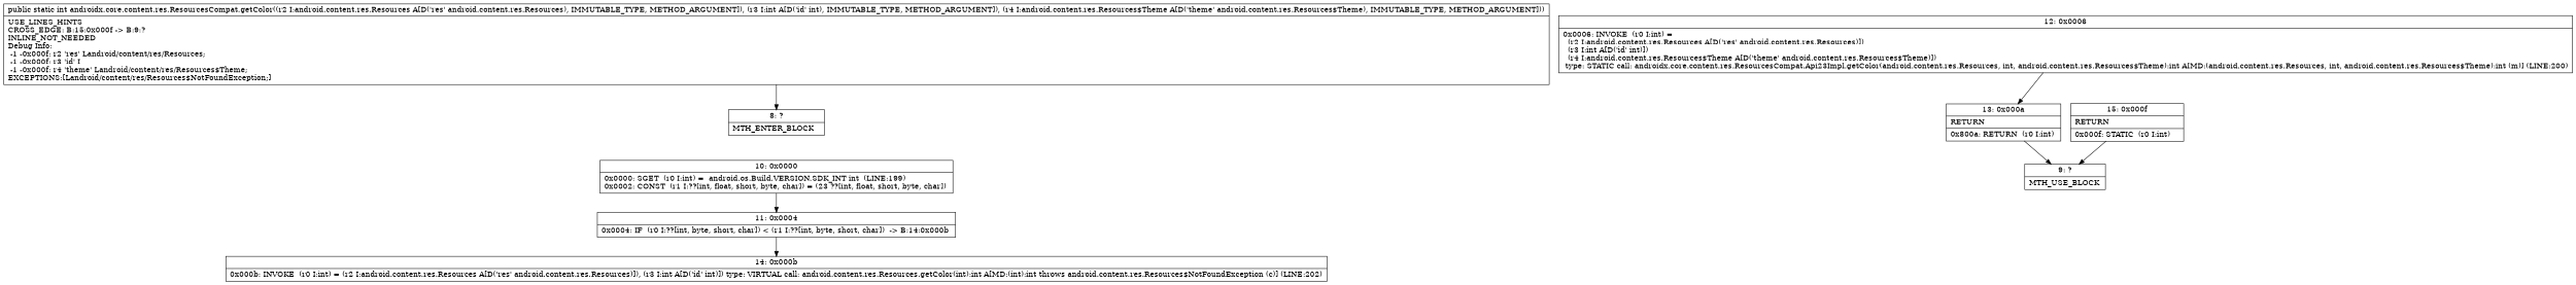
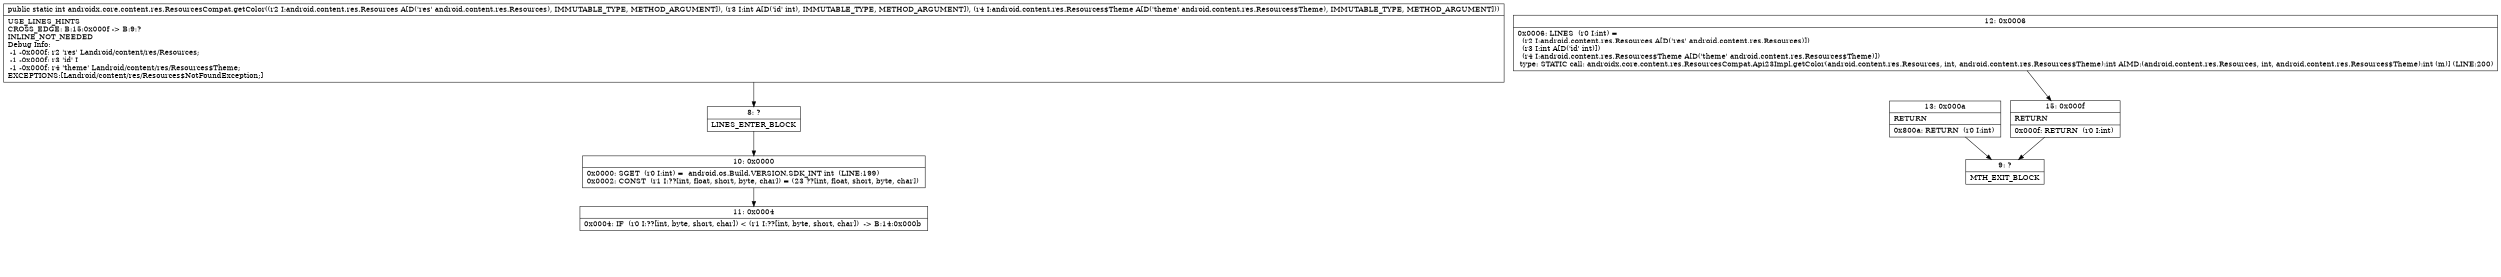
  digraph {
    node [shape=record]
-   n1 [label="{8\:\ ?|MTH_ENTER_BLOCK\l}"]
+   n1 [label="{8\:\ ?|LINES_ENTER_BLOCK\l}"]
    n2 [label="{10\:\ 0x0000|0x0000: SGET  (r0 I:int) =  android.os.Build.VERSION.SDK_INT int  (LINE:199)\l0x0002: CONST  (r1 I:??[int, float, short, byte, char]) = (23 ??[int, float, short, byte, char]) \l}"]
    n3 [label="{11\:\ 0x0004|0x0004: IF  (r0 I:??[int, byte, short, char]) \< (r1 I:??[int, byte, short, char])  \-\> B:14:0x000b \l}"]
-   n4 [label="{14\:\ 0x000b|0x000b: INVOKE  (r0 I:int) = (r2 I:android.content.res.Resources A[D('res' android.content.res.Resources)]), (r3 I:int A[D('id' int)]) type: VIRTUAL call: android.content.res.Resources.getColor(int):int A[MD:(int):int throws android.content.res.Resources$NotFoundException (c)] (LINE:202)\l}"]
-   n5 [label="{12\:\ 0x0006|0x0006: INVOKE  (r0 I:int) = \l  (r2 I:android.content.res.Resources A[D('res' android.content.res.Resources)])\l  (r3 I:int A[D('id' int)])\l  (r4 I:android.content.res.Resources$Theme A[D('theme' android.content.res.Resources$Theme)])\l type: STATIC call: androidx.core.content.res.ResourcesCompat.Api23Impl.getColor(android.content.res.Resources, int, android.content.res.Resources$Theme):int A[MD:(android.content.res.Resources, int, android.content.res.Resources$Theme):int (m)] (LINE:200)\l}"]
+   n5 [label="{12\:\ 0x0006|0x0006: LINES  (r0 I:int) = \l  (r2 I:android.content.res.Resources A[D('res' android.content.res.Resources)])\l  (r3 I:int A[D('id' int)])\l  (r4 I:android.content.res.Resources$Theme A[D('theme' android.content.res.Resources$Theme)])\l type: STATIC call: androidx.core.content.res.ResourcesCompat.Api23Impl.getColor(android.content.res.Resources, int, android.content.res.Resources$Theme):int A[MD:(android.content.res.Resources, int, android.content.res.Resources$Theme):int (m)] (LINE:200)\l}"]
    n6 [label="{13\:\ 0x000a|RETURN\l|0x800a: RETURN  (r0 I:int) \l}"]
-   n7 [label="{9\:\ ?|MTH_USE_BLOCK\l}"]
-   n8 [label="{15\:\ 0x000f|RETURN\l|0x000f: STATIC  (r0 I:int) \l}"]
+   n7 [label="{9\:\ ?|MTH_EXIT_BLOCK\l}"]
+   n8 [label="{15\:\ 0x000f|RETURN\l|0x000f: RETURN  (r0 I:int) \l}"]
    n9 [label="{public static int androidx.core.content.res.ResourcesCompat.getColor((r2 I:android.content.res.Resources A[D('res' android.content.res.Resources), IMMUTABLE_TYPE, METHOD_ARGUMENT]), (r3 I:int A[D('id' int), IMMUTABLE_TYPE, METHOD_ARGUMENT]), (r4 I:android.content.res.Resources$Theme A[D('theme' android.content.res.Resources$Theme), IMMUTABLE_TYPE, METHOD_ARGUMENT]))  | USE_LINES_HINTS\lCROSS_EDGE: B:15:0x000f \-\> B:9:?\lINLINE_NOT_NEEDED\lDebug Info:\l  \-1 \-0x000f: r2 'res' Landroid\/content\/res\/Resources;\l  \-1 \-0x000f: r3 'id' I\l  \-1 \-0x000f: r4 'theme' Landroid\/content\/res\/Resources$Theme;\lEXCEPTIONS:[Landroid\/content\/res\/Resources$NotFoundException;]\l}"]
+   n1 -> n2
    n2 -> n3
-   n3 -> n4
-   n5 -> n6
+   n5 -> n8
    n6 -> n7
    n8 -> n7
    n9 -> n1
  }
